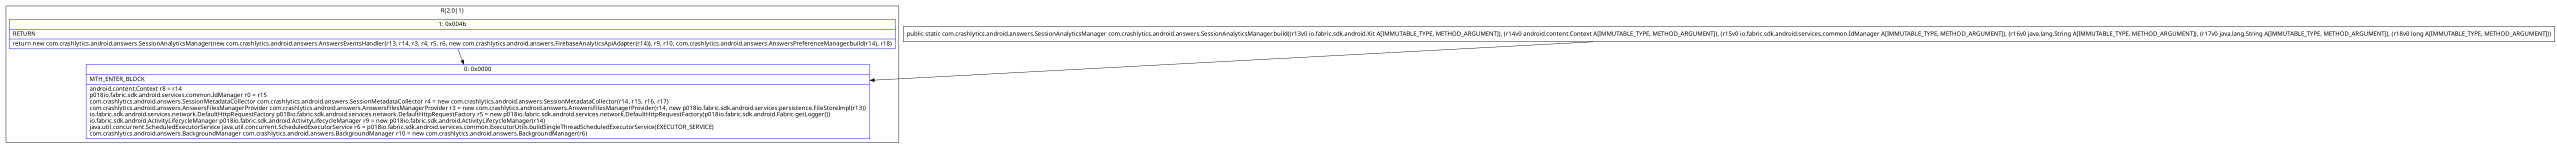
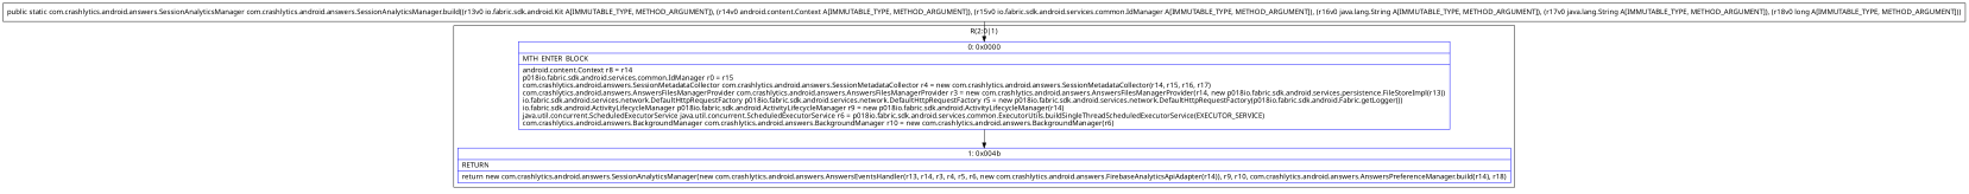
  digraph {
    fontname="Noto Sans"
    node [color=blue shape=record fontname="Noto Sans"]
    edge [fontname="Noto Sans"]
    n1 [label="{0\:\ 0x0000|MTH_ENTER_BLOCK\l|android.content.Context r8 = r14\lp018io.fabric.sdk.android.services.common.IdManager r0 = r15\lcom.crashlytics.android.answers.SessionMetadataCollector com.crashlytics.android.answers.SessionMetadataCollector r4 = new com.crashlytics.android.answers.SessionMetadataCollector(r14, r15, r16, r17)\lcom.crashlytics.android.answers.AnswersFilesManagerProvider com.crashlytics.android.answers.AnswersFilesManagerProvider r3 = new com.crashlytics.android.answers.AnswersFilesManagerProvider(r14, new p018io.fabric.sdk.android.services.persistence.FileStoreImpl(r13))\lio.fabric.sdk.android.services.network.DefaultHttpRequestFactory p018io.fabric.sdk.android.services.network.DefaultHttpRequestFactory r5 = new p018io.fabric.sdk.android.services.network.DefaultHttpRequestFactory(p018io.fabric.sdk.android.Fabric.getLogger())\lio.fabric.sdk.android.ActivityLifecycleManager p018io.fabric.sdk.android.ActivityLifecycleManager r9 = new p018io.fabric.sdk.android.ActivityLifecycleManager(r14)\ljava.util.concurrent.ScheduledExecutorService java.util.concurrent.ScheduledExecutorService r6 = p018io.fabric.sdk.android.services.common.ExecutorUtils.buildSingleThreadScheduledExecutorService(EXECUTOR_SERVICE)\lcom.crashlytics.android.answers.BackgroundManager com.crashlytics.android.answers.BackgroundManager r10 = new com.crashlytics.android.answers.BackgroundManager(r6)\l}"]
    n2 [label="{1\:\ 0x004b|RETURN\l|return new com.crashlytics.android.answers.SessionAnalyticsManager(new com.crashlytics.android.answers.AnswersEventsHandler(r13, r14, r3, r4, r5, r6, new com.crashlytics.android.answers.FirebaseAnalyticsApiAdapter(r14)), r9, r10, com.crashlytics.android.answers.AnswersPreferenceManager.build(r14), r18)\l}"]
    n3 [label="{public static com.crashlytics.android.answers.SessionAnalyticsManager com.crashlytics.android.answers.SessionAnalyticsManager.build((r13v0 io.fabric.sdk.android.Kit A[IMMUTABLE_TYPE, METHOD_ARGUMENT]), (r14v0 android.content.Context A[IMMUTABLE_TYPE, METHOD_ARGUMENT]), (r15v0 io.fabric.sdk.android.services.common.IdManager A[IMMUTABLE_TYPE, METHOD_ARGUMENT]), (r16v0 java.lang.String A[IMMUTABLE_TYPE, METHOD_ARGUMENT]), (r17v0 java.lang.String A[IMMUTABLE_TYPE, METHOD_ARGUMENT]), (r18v0 long A[IMMUTABLE_TYPE, METHOD_ARGUMENT])) }" color=""]
    subgraph cluster_1 {
      label="R(2:0|1)"
      n1
      n2
    }
-   n2 -> n1
+   n1 -> n2
    n3 -> n1
  }
